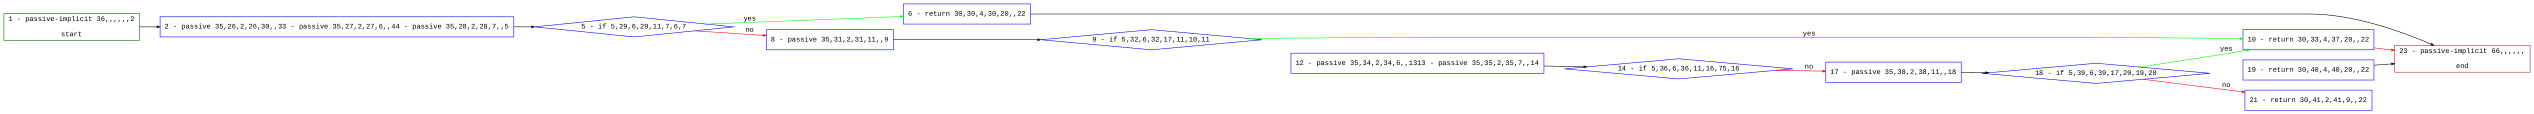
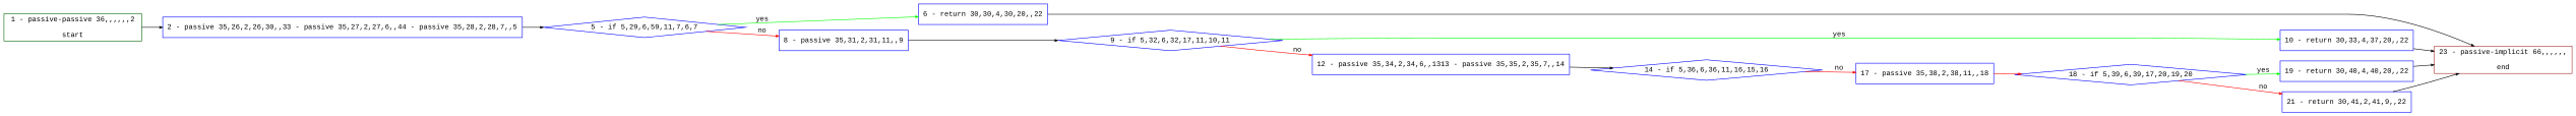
  digraph {
    bgcolor=white
    compound=true
    fillcolor="#FFFFCC"
    fontname="Liberation Mono"
    fontsize=12
    pack=true
    packmode=clust
    rankdir=LR
    style="rounded,filled"
    node [color="#0000ff" compound=true fillcolor="#ffffff" fixedsize=false fontname="Liberation Mono" fontsize=12 node_initialized=no shape=box style=filled]
    edge [arrowhead=normal arrowsize=0.5 arrowtail=none color="#000000" compound=true dir=forward fontcolor=black fontname="Liberation Mono" fontsize=12]
    n1 [label="2 - passive 35,26,2,26,30,,33 - passive 35,27,2,27,6,,44 - passive 35,28,2,28,7,,5"]
-   n2 [label="5 - if 5,29,6,29,11,7,6,7" shape=diamond]
+   n2 [label="5 - if 5,29,6,59,11,7,6,7" shape=diamond]
    n3 [label="6 - return 30,30,4,30,20,,22"]
    n4 [label="8 - passive 35,31,2,31,11,,9"]
-   n5 [color="#006400" label="1 - passive-implicit 36,,,,,,2\n\nstart"]
+   n5 [color="#006400" label="1 - passive-passive 36,,,,,,2\n\nstart"]
    n6 [color="#a52a2a" label="23 - passive-implicit 66,,,,,,\n\nend"]
    n7 [label="9 - if 5,32,6,32,17,11,10,11" shape=diamond]
    n8 [label="10 - return 30,33,4,37,20,,22"]
    n9 [label="12 - passive 35,34,2,34,6,,1313 - passive 35,35,2,35,7,,14"]
-   n10 [label="14 - if 5,36,6,36,11,16,75,16" shape=diamond]
+   n10 [label="14 - if 5,36,6,36,11,16,15,16" shape=diamond]
    n11 [label="17 - passive 35,38,2,38,11,,18"]
    n12 [label="18 - if 5,39,6,39,17,20,19,20" shape=diamond]
    n13 [label="19 - return 30,40,4,40,20,,22"]
    n14 [label="21 - return 30,41,2,41,9,,22"]
    n1 -> n2
    n2 -> n3 [color="#00ff00" label=yes]
    n2 -> n4 [color="#ff0000" label=no]
    n3 -> n6
    n4 -> n7
    n5 -> n1
    n7 -> n8 [color="#00ff00" label=yes]
-   n8 -> n6 [color="#ff0000"]
+   n7 -> n9 [color="#ff0000" label=no]
+   n8 -> n6
    n9 -> n10
    n10 -> n11 [color="#ff0000" label=no]
-   n11 -> n12
-   n12 -> n8 [color="#00ff00" label=yes]
+   n11 -> n12 [color="#ff0000"]
+   n12 -> n13 [color="#00ff00" label=yes]
    n12 -> n14 [color="#ff0000" label=no]
    n13 -> n6
+   n14 -> n6
  }
